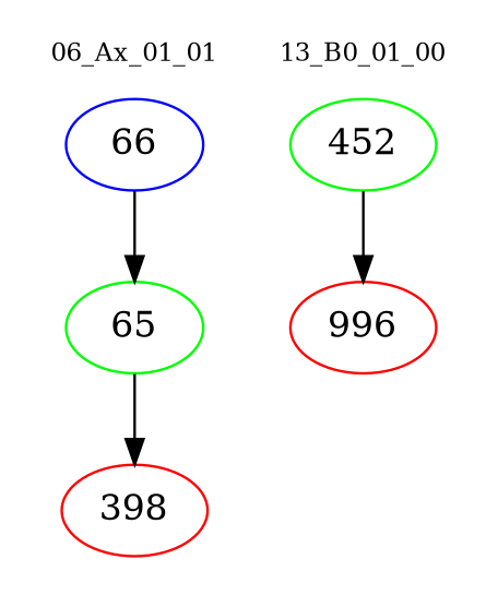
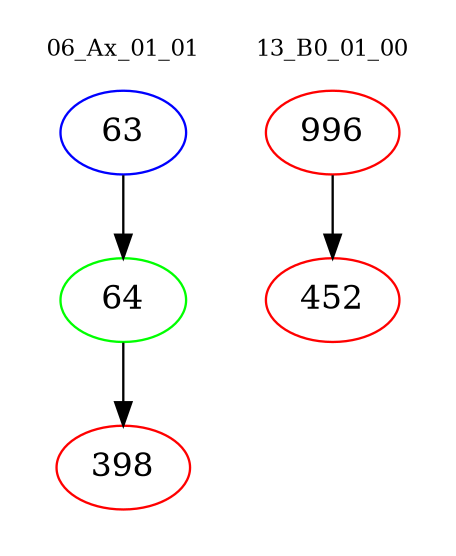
  digraph {
    node [color=green]
    edge [color=black]
-   n1 [color=blue label=66]
-   n2 [label=65]
+   n1 [color=blue label=63]
+   n2 [label=64]
    n3 [color=red label=398]
-   n4 [label=452]
+   n4 [color=red label=452]
    n5 [color=red label=996]
    subgraph cluster_1 {
      color=white
      fontsize=10
      label="06_Ax_01_01"
      n1
      n2
      n3
    }
    subgraph cluster_2 {
      color=white
      fontsize=10
      label="13_B0_01_00"
      n4
      n5
    }
    n1 -> n2
    n2 -> n3
-   n4 -> n5
+   n5 -> n4
  }
